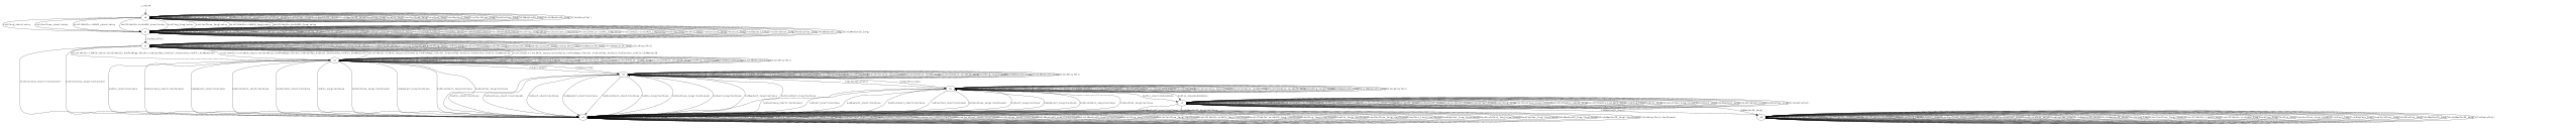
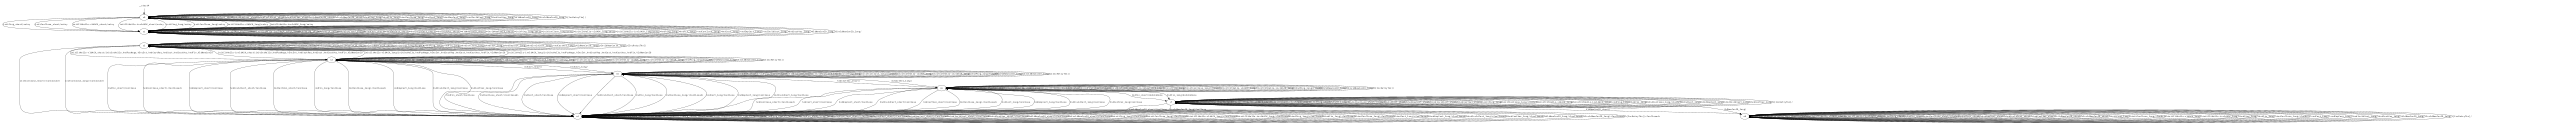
  digraph {
    fontname="IBM Plex Mono"
    node [fontname="IBM Plex Mono"]
    edge [fontname="IBM Plex Mono"]
    n1 [label=s0]
    n2 [label=s1]
    n3 [label=s2]
    n4 [label=s3]
    n5 [label=s4]
    n6 [label=s5]
    n7 [label=s6]
    n8 [label=s7]
    n9 [label=s8]
    n10 [label=__start4 shape=none]
    n1 -> n1 [label="hndPing_short/ "]
    n1 -> n1 [label="hndFin_short/ "]
    n1 -> n1 [label="hndConClose_short/ "]
    n1 -> n1 [label="hndCert_short/ "]
    n1 -> n1 [label="hndEmpCert_short/ "]
    n1 -> n1 [label="hndInvldCert_short/ "]
    n1 -> n1 [label="hndCertVer_short/ "]
    n1 -> n1 [label="VldNewConID_short/ "]
    n1 -> n1 [label="InvldNewConID_short/ "]
    n1 -> n1 [label="hndPing_long/ "]
    n1 -> n1 [label="hndFin_long/ "]
    n1 -> n1 [label="hndConClose_long/ "]
    n1 -> n1 [label="hndCert_long/ "]
    n1 -> n1 [label="hndEmpCert_long/ "]
    n1 -> n1 [label="hndInvldCert_long/ "]
    n1 -> n1 [label="hndCertVer_long/ "]
    n1 -> n1 [label="VldNewConID_long/ "]
    n1 -> n1 [label="InvldNewConID_long/ "]
    n1 -> n1 [label="[IncRetryTkn]/ "]
    n1 -> n2 [label="initPing_short/retry "]
    n1 -> n2 [label="initConClose_short/retry "]
    n1 -> n2 [label="initCltHello-vldACK_short/retry "]
    n1 -> n2 [label="initCltHello-invldACK_short/retry "]
    n1 -> n2 [label="initPing_long/retry "]
    n1 -> n2 [label="initConClose_long/retry "]
    n1 -> n2 [label="initCltHello-vldACK_long/retry "]
    n1 -> n2 [label="initCltHello-invldACK_long/retry "]
    n2 -> n2 [label="initPing_short/retry "]
    n2 -> n2 [label="initConClose_short/retry "]
    n2 -> n2 [label="initCltHello-vldACK_short/retry "]
    n2 -> n2 [label="initCltHello-invldACK_short/retry "]
    n2 -> n2 [label="hndPing_short/ "]
    n2 -> n2 [label="hndFin_short/ "]
    n2 -> n2 [label="hndConClose_short/ "]
    n2 -> n2 [label="hndCert_short/ "]
    n2 -> n2 [label="hndEmpCert_short/ "]
    n2 -> n2 [label="hndInvldCert_short/ "]
    n2 -> n2 [label="hndCertVer_short/ "]
    n2 -> n2 [label="VldNewConID_short/ "]
    n2 -> n2 [label="InvldNewConID_short/ "]
    n2 -> n2 [label="initPing_long/retry "]
    n2 -> n2 [label="initConClose_long/retry "]
    n2 -> n2 [label="initCltHello-vldACK_long/retry "]
    n2 -> n2 [label="initCltHello-invldACK_long/retry "]
    n2 -> n2 [label="hndPing_long/ "]
    n2 -> n2 [label="hndFin_long/ "]
    n2 -> n2 [label="hndConClose_long/ "]
    n2 -> n2 [label="hndCert_long/ "]
    n2 -> n2 [label="hndEmpCert_long/ "]
    n2 -> n2 [label="hndInvldCert_long/ "]
    n2 -> n2 [label="hndCertVer_long/ "]
    n2 -> n2 [label="VldNewConID_long/ "]
    n2 -> n2 [label="InvldNewConID_long/ "]
-   n2 -> n3 [label="[IncRetryTkn]/ "]
    n3 -> n3 [label="initPing_short/PingACK "]
    n3 -> n3 [label="hndPing_short/ "]
    n3 -> n3 [label="hndFin_short/ "]
    n3 -> n3 [label="hndConClose_short/ "]
    n3 -> n3 [label="hndCert_short/ "]
    n3 -> n3 [label="hndEmpCert_short/ "]
    n3 -> n3 [label="hndInvldCert_short/ "]
    n3 -> n3 [label="hndCertVer_short/ "]
    n3 -> n3 [label="VldNewConID_short/ "]
    n3 -> n3 [label="InvldNewConID_short/ "]
    n3 -> n3 [label="initPing_long/PingACK "]
    n3 -> n3 [label="hndPing_long/ "]
    n3 -> n3 [label="hndFin_long/ "]
    n3 -> n3 [label="hndConClose_long/ "]
    n3 -> n3 [label="hndCert_long/ "]
    n3 -> n3 [label="hndEmpCert_long/ "]
    n3 -> n3 [label="hndInvldCert_long/ "]
    n3 -> n3 [label="hndCertVer_long/ "]
    n3 -> n3 [label="VldNewConID_long/ "]
    n3 -> n3 [label="InvldNewConID_long/ "]
    n3 -> n3 [label="[IncRetryTkn]/ "]
    n3 -> n4 [label="initCltHello-vldACK_short/initSvrHello,hndProNego,hEncExt,hndCertReq,hndCert,hndCertVer,hndFin,VldNewConID "]
    n3 -> n4 [label="initCltHello-invldACK_short/initSvrHello,hndProNego,hEncExt,hndCertReq,hndCert,hndCertVer,hndFin,VldNewConID "]
    n3 -> n4 [label="initCltHello-vldACK_long/initSvrHello,hndProNego,hEncExt,hndCertReq,hndCert,hndCertVer,hndFin,VldNewConID "]
    n3 -> n4 [label="initCltHello-invldACK_long/initSvrHello,hndProNego,hEncExt,hndCertReq,hndCert,hndCertVer,hndFin,VldNewConID "]
    n3 -> n5 [label="initConClose_short/<ConClosed> "]
    n3 -> n5 [label="initConClose_long/<ConClosed> "]
    n4 -> n4 [label="initPing_short/ "]
    n4 -> n4 [label="initConClose_short/<ConAct> "]
    n4 -> n4 [label="initCltHello-vldACK_short/ "]
    n4 -> n4 [label="initCltHello-invldACK_short/ "]
    n4 -> n4 [label="hndPing_short/PingACK "]
    n4 -> n4 [label="VldNewConID_short/ "]
    n4 -> n4 [label="InvldNewConID_short/ "]
    n4 -> n4 [label="initPing_long/ "]
    n4 -> n4 [label="initConClose_long/<ConAct> "]
    n4 -> n4 [label="initCltHello-vldACK_long/ "]
    n4 -> n4 [label="initCltHello-invldACK_long/ "]
    n4 -> n4 [label="hndPing_long/PingACK "]
    n4 -> n4 [label="VldNewConID_long/ "]
    n4 -> n4 [label="InvldNewConID_long/ "]
    n4 -> n4 [label="[IncRetryTkn]/ "]
    n4 -> n5 [label="hndFin_short/ConClose "]
    n4 -> n5 [label="hndConClose_short/<ConClosed> "]
    n4 -> n5 [label="hndEmpCert_short/ConClose "]
    n4 -> n5 [label="hndInvldCert_short/ConClose "]
    n4 -> n5 [label="hndCertVer_short/ConClose "]
    n4 -> n5 [label="hndFin_long/ConClose "]
    n4 -> n5 [label="hndConClose_long/<ConClosed> "]
    n4 -> n5 [label="hndEmpCert_long/ConClose "]
    n4 -> n5 [label="hndInvldCert_long/ConClose "]
    n4 -> n5 [label="hndCertVer_long/ConClose "]
    n4 -> n6 [label="hndCert_short/ "]
    n4 -> n6 [label="hndCert_long/ "]
    n5 -> n5 [label="initPing_short/<ConClosed> "]
    n5 -> n5 [label="initConClose_short/<ConClosed> "]
    n5 -> n5 [label="initCltHello-vldACK_short/<ConClosed> "]
    n5 -> n5 [label="initCltHello-invldACK_short/<ConClosed> "]
    n5 -> n5 [label="hndPing_short/<ConClosed> "]
    n5 -> n5 [label="hndFin_short/<ConClosed> "]
    n5 -> n5 [label="hndConClose_short/<ConClosed> "]
    n5 -> n5 [label="hndCert_short/<ConClosed> "]
    n5 -> n5 [label="hndEmpCert_short/<ConClosed> "]
    n5 -> n5 [label="hndInvldCert_short/<ConClosed> "]
    n5 -> n5 [label="hndCertVer_short/<ConClosed> "]
    n5 -> n5 [label="VldNewConID_short/<ConClosed> "]
    n5 -> n5 [label="InvldNewConID_short/<ConClosed> "]
    n5 -> n5 [label="initPing_long/<ConClosed> "]
    n5 -> n5 [label="initConClose_long/<ConClosed> "]
    n5 -> n5 [label="initCltHello-vldACK_long/<ConClosed> "]
    n5 -> n5 [label="initCltHello-invldACK_long/<ConClosed> "]
    n5 -> n5 [label="hndPing_long/<ConClosed> "]
    n5 -> n5 [label="hndFin_long/<ConClosed> "]
    n5 -> n5 [label="hndConClose_long/<ConClosed> "]
    n5 -> n5 [label="hndCert_long/<ConClosed> "]
    n5 -> n5 [label="hndEmpCert_long/<ConClosed> "]
    n5 -> n5 [label="hndInvldCert_long/<ConClosed> "]
    n5 -> n5 [label="hndCertVer_long/<ConClosed> "]
    n5 -> n5 [label="VldNewConID_long/<ConClosed> "]
    n5 -> n5 [label="InvldNewConID_long/<ConClosed> "]
    n5 -> n5 [label="[IncRetryTkn]/<ConClosed> "]
    n6 -> n5 [label="hndFin_short/ConClose "]
    n6 -> n5 [label="hndConClose_short/<ConClosed> "]
    n6 -> n5 [label="hndCert_short/ConClose "]
    n6 -> n5 [label="hndEmpCert_short/ConClose "]
    n6 -> n5 [label="hndInvldCert_short/ConClose "]
    n6 -> n5 [label="hndFin_long/ConClose "]
    n6 -> n5 [label="hndConClose_long/<ConClosed> "]
    n6 -> n5 [label="hndCert_long/ConClose "]
    n6 -> n5 [label="hndEmpCert_long/ConClose "]
    n6 -> n5 [label="hndInvldCert_long/ConClose "]
    n6 -> n6 [label="initPing_short/ "]
    n6 -> n6 [label="initConClose_short/<ConAct> "]
    n6 -> n6 [label="initCltHello-vldACK_short/ "]
    n6 -> n6 [label="initCltHello-invldACK_short/ "]
    n6 -> n6 [label="hndPing_short/PingACK "]
    n6 -> n6 [label="VldNewConID_short/ "]
    n6 -> n6 [label="InvldNewConID_short/ "]
    n6 -> n6 [label="initPing_long/ "]
    n6 -> n6 [label="initConClose_long/<ConAct> "]
    n6 -> n6 [label="initCltHello-vldACK_long/ "]
    n6 -> n6 [label="initCltHello-invldACK_long/ "]
    n6 -> n6 [label="hndPing_long/PingACK "]
    n6 -> n6 [label="VldNewConID_long/ "]
    n6 -> n6 [label="InvldNewConID_long/ "]
    n6 -> n6 [label="[IncRetryTkn]/ "]
    n6 -> n7 [label="hndCertVer_short/ "]
    n6 -> n7 [label="hndCertVer_long/ "]
    n7 -> n5 [label="hndConClose_short/<ConClosed> "]
    n7 -> n5 [label="hndCert_short/ConClose "]
    n7 -> n5 [label="hndEmpCert_short/ConClose "]
    n7 -> n5 [label="hndInvldCert_short/ConClose "]
    n7 -> n5 [label="hndCertVer_short/ConClose "]
    n7 -> n5 [label="hndConClose_long/<ConClosed> "]
    n7 -> n5 [label="hndCert_long/ConClose "]
    n7 -> n5 [label="hndEmpCert_long/ConClose "]
    n7 -> n5 [label="hndInvldCert_long/ConClose "]
    n7 -> n5 [label="hndCertVer_long/ConClose "]
    n7 -> n7 [label="initPing_short/ "]
    n7 -> n7 [label="initConClose_short/<ConAct> "]
    n7 -> n7 [label="initCltHello-vldACK_short/ "]
    n7 -> n7 [label="initCltHello-invldACK_short/ "]
    n7 -> n7 [label="hndPing_short/PingACK "]
    n7 -> n7 [label="VldNewConID_short/ "]
    n7 -> n7 [label="InvldNewConID_short/ "]
    n7 -> n7 [label="initPing_long/ "]
    n7 -> n7 [label="initConClose_long/<ConAct> "]
    n7 -> n7 [label="initCltHello-vldACK_long/ "]
    n7 -> n7 [label="initCltHello-invldACK_long/ "]
    n7 -> n7 [label="hndPing_long/PingACK "]
    n7 -> n7 [label="VldNewConID_long/ "]
    n7 -> n7 [label="InvldNewConID_long/ "]
    n7 -> n7 [label="[IncRetryTkn]/ "]
    n7 -> n8 [label="hndFin_short/HndshkDone "]
    n7 -> n8 [label="hndFin_long/HndshkDone "]
    n8 -> n5 [label="InvldNewConID_short/ConClose "]
    n8 -> n5 [label="InvldNewConID_long/ConClose "]
    n8 -> n8 [label="initPing_short/ "]
    n8 -> n8 [label="initConClose_short/<ConAct> "]
    n8 -> n8 [label="initCltHello-vldACK_short/ "]
    n8 -> n8 [label="initCltHello-invldACK_short/ "]
    n8 -> n8 [label="hndPing_short/ "]
    n8 -> n8 [label="hndFin_short/ "]
    n8 -> n8 [label="hndConClose_short/<ConAct> "]
    n8 -> n8 [label="hndCert_short/ "]
    n8 -> n8 [label="hndEmpCert_short/ "]
    n8 -> n8 [label="hndInvldCert_short/ "]
    n8 -> n8 [label="hndCertVer_short/ "]
    n8 -> n8 [label="initPing_long/ "]
    n8 -> n8 [label="initConClose_long/<ConAct> "]
    n8 -> n8 [label="initCltHello-vldACK_long/ "]
    n8 -> n8 [label="initCltHello-invldACK_long/ "]
    n8 -> n8 [label="hndPing_long/ "]
    n8 -> n8 [label="hndFin_long/ "]
    n8 -> n8 [label="hndConClose_long/<ConAct> "]
    n8 -> n8 [label="hndCert_long/ "]
    n8 -> n8 [label="hndEmpCert_long/ "]
    n8 -> n8 [label="hndInvldCert_long/ "]
    n8 -> n8 [label="hndCertVer_long/ "]
    n8 -> n8 [label="[IncRetryTkn]/ "]
    n8 -> n9 [label="VldNewConID_short/ "]
    n8 -> n9 [label="VldNewConID_long/ "]
    n9 -> n9 [label="initPing_short/ "]
    n9 -> n9 [label="initConClose_short/<ConAct> "]
    n9 -> n9 [label="initCltHello-vldACK_short/ "]
    n9 -> n9 [label="initCltHello-invldACK_short/ "]
    n9 -> n9 [label="hndPing_short/ "]
    n9 -> n9 [label="hndFin_short/ "]
    n9 -> n9 [label="hndConClose_short/<ConAct> "]
    n9 -> n9 [label="hndCert_short/ "]
    n9 -> n9 [label="hndEmpCert_short/ "]
    n9 -> n9 [label="hndInvldCert_short/ "]
    n9 -> n9 [label="hndCertVer_short/ "]
    n9 -> n9 [label="VldNewConID_short/ "]
    n9 -> n9 [label="InvldNewConID_short/ "]
    n9 -> n9 [label="initPing_long/ "]
    n9 -> n9 [label="initConClose_long/<ConAct> "]
    n9 -> n9 [label="initCltHello-vldACK_long/ "]
    n9 -> n9 [label="initCltHello-invldACK_long/ "]
    n9 -> n9 [label="hndPing_long/ "]
    n9 -> n9 [label="hndFin_long/ "]
    n9 -> n9 [label="hndConClose_long/<ConAct> "]
    n9 -> n9 [label="hndCert_long/ "]
    n9 -> n9 [label="hndEmpCert_long/ "]
    n9 -> n9 [label="hndInvldCert_long/ "]
    n9 -> n9 [label="hndCertVer_long/ "]
    n9 -> n9 [label="VldNewConID_long/ "]
    n9 -> n9 [label="InvldNewConID_long/ "]
    n9 -> n9 [label="[IncRetryTkn]/ "]
    n10 -> n1
  }
